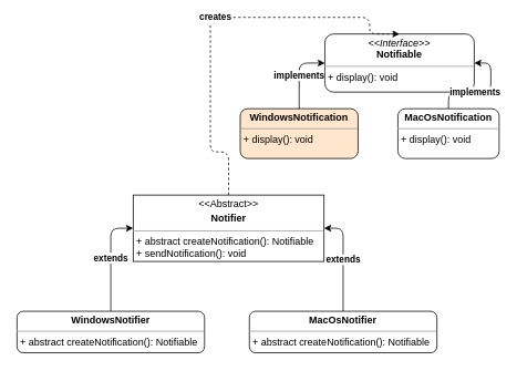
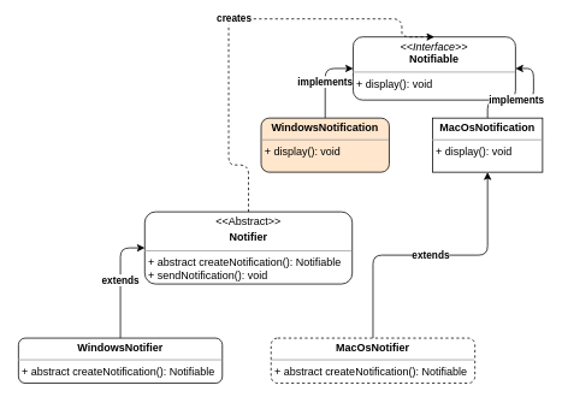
  <mxCell id="0" />
  <mxCell id="1" parent="0" />
  <mxCell id="2" value="&lt;p style=&quot;margin: 0px ; margin-top: 4px ; text-align: center&quot;&gt;&lt;i&gt;&amp;lt;&amp;lt;Interface&amp;gt;&amp;gt;&lt;/i&gt;&lt;br&gt;&lt;b&gt;Notifiable&lt;/b&gt;&lt;/p&gt;&lt;hr size=&quot;1&quot;&gt;&lt;p style=&quot;margin: 0px ; margin-left: 4px&quot;&gt;+ display(): void&lt;br&gt;&lt;/p&gt;" style="verticalAlign=top;align=left;overflow=fill;fontSize=12;fontFamily=Helvetica;html=1;rounded=1;" parent="1" vertex="1"><mxGeometry x="391" y="40" width="180" height="70" as="geometry" /></mxCell>
  <mxCell id="3" value="implements" style="edgeStyle=orthogonalEdgeStyle;orthogonalLoop=1;jettySize=auto;html=1;entryX=0;entryY=0.5;entryDx=0;entryDy=0;fontStyle=1;" parent="1" source="4" target="2" edge="1"><mxGeometry x="-0.07" relative="1" as="geometry"><mxPoint as="offset" /></mxGeometry></mxCell>
  <mxCell id="4" value="&lt;p style=&quot;margin: 0px ; margin-top: 4px ; text-align: center&quot;&gt;&lt;b&gt;WindowsNotification&lt;/b&gt;&lt;/p&gt;&lt;hr size=&quot;1&quot;&gt;&lt;p style=&quot;margin: 0px ; margin-left: 4px&quot;&gt;+ display(): void&lt;/p&gt;" style="verticalAlign=top;align=left;overflow=fill;fontSize=12;fontFamily=Helvetica;html=1;rounded=1;fillColor=#ffe6cc;" parent="1" vertex="1"><mxGeometry x="289" y="130" width="142" height="60" as="geometry" /></mxCell>
  <mxCell id="5" value="implements" style="edgeStyle=orthogonalEdgeStyle;orthogonalLoop=1;jettySize=auto;html=1;entryX=1;entryY=0.5;entryDx=0;entryDy=0;fontStyle=1;" parent="1" source="6" target="2" edge="1"><mxGeometry x="-0.167" relative="1" as="geometry"><mxPoint as="offset" /></mxGeometry></mxCell>
- <mxCell id="6" value="&lt;p style=&quot;margin: 0px ; margin-top: 4px ; text-align: center&quot;&gt;&lt;b&gt;MacOsNotification&lt;/b&gt;&lt;/p&gt;&lt;hr size=&quot;1&quot;&gt;&lt;p style=&quot;margin: 0px ; margin-left: 4px&quot;&gt;+ display(): void&lt;/p&gt;" style="verticalAlign=top;align=left;overflow=fill;fontSize=12;fontFamily=Helvetica;html=1;rounded=1;" parent="1" vertex="1"><mxGeometry x="479" y="130" width="122" height="60" as="geometry" /></mxCell>
+ <mxCell id="6" value="&lt;p style=&quot;margin: 0px ; margin-top: 4px ; text-align: center&quot;&gt;&lt;b&gt;MacOsNotification&lt;/b&gt;&lt;/p&gt;&lt;hr size=&quot;1&quot;&gt;&lt;p style=&quot;margin: 0px ; margin-left: 4px&quot;&gt;+ display(): void&lt;/p&gt;" style="verticalAlign=top;align=left;overflow=fill;fontSize=12;fontFamily=Helvetica;html=1;rounded=0;" parent="1" vertex="1"><mxGeometry x="479" y="130" width="122" height="60" as="geometry" /></mxCell>
  <mxCell id="7" value="creates" style="edgeStyle=orthogonalEdgeStyle;orthogonalLoop=1;jettySize=auto;html=1;entryX=0.5;entryY=0;entryDx=0;entryDy=0;dashed=1;fontStyle=1;exitX=0.5;exitY=0;exitDx=0;exitDy=0;" parent="1" source="8" target="2" edge="1"><mxGeometry relative="1" as="geometry"><Array as="points"><mxPoint x="275" y="182" /><mxPoint x="253" y="182" /><mxPoint x="253" y="20" /><mxPoint x="445" y="20" /></Array></mxGeometry></mxCell>
- <mxCell id="8" value="&lt;p style=&quot;margin: 0px ; margin-top: 4px ; text-align: center&quot;&gt;&amp;lt;&amp;lt;Abstract&amp;gt;&amp;gt;&lt;/p&gt;&lt;p style=&quot;margin: 0px ; margin-top: 4px ; text-align: center&quot;&gt;&lt;b&gt;Notifier&lt;/b&gt;&lt;/p&gt;&lt;hr size=&quot;1&quot;&gt;&lt;p style=&quot;margin: 0px ; margin-left: 4px&quot;&gt;+ abstract createNotification(): Notifiable&lt;/p&gt;&lt;p style=&quot;margin: 0px ; margin-left: 4px&quot;&gt;+ sendNotification(): void&lt;/p&gt;" style="verticalAlign=top;align=left;overflow=fill;fontSize=12;fontFamily=Helvetica;html=1;rounded=0;" parent="1" vertex="1"><mxGeometry x="160" y="234" width="230" height="80" as="geometry" /></mxCell>
+ <mxCell id="8" value="&lt;p style=&quot;margin: 0px ; margin-top: 4px ; text-align: center&quot;&gt;&amp;lt;&amp;lt;Abstract&amp;gt;&amp;gt;&lt;/p&gt;&lt;p style=&quot;margin: 0px ; margin-top: 4px ; text-align: center&quot;&gt;&lt;b&gt;Notifier&lt;/b&gt;&lt;/p&gt;&lt;hr size=&quot;1&quot;&gt;&lt;p style=&quot;margin: 0px ; margin-left: 4px&quot;&gt;+ abstract createNotification(): Notifiable&lt;/p&gt;&lt;p style=&quot;margin: 0px ; margin-left: 4px&quot;&gt;+ sendNotification(): void&lt;/p&gt;" style="verticalAlign=top;align=left;overflow=fill;fontSize=12;fontFamily=Helvetica;html=1;rounded=1;" parent="1" vertex="1"><mxGeometry x="160" y="234" width="230" height="80" as="geometry" /></mxCell>
  <mxCell id="9" value="extends" style="edgeStyle=orthogonalEdgeStyle;orthogonalLoop=1;jettySize=auto;html=1;entryX=0;entryY=0.5;entryDx=0;entryDy=0;fontStyle=1;" parent="1" source="10" target="8" edge="1"><mxGeometry relative="1" as="geometry" /></mxCell>
  <mxCell id="10" value="&lt;p style=&quot;margin: 0px ; margin-top: 4px ; text-align: center&quot;&gt;&lt;b&gt;WindowsNotifier&lt;/b&gt;&lt;/p&gt;&lt;hr size=&quot;1&quot;&gt;&lt;p style=&quot;margin: 0px ; margin-left: 4px&quot;&gt;+ abstract createNotification(): Notifiable&lt;br&gt;&lt;/p&gt;" style="verticalAlign=top;align=left;overflow=fill;fontSize=12;fontFamily=Helvetica;html=1;rounded=1;" parent="1" vertex="1"><mxGeometry x="20" y="374" width="226" height="50" as="geometry" /></mxCell>
- <mxCell id="11" value="extends" style="edgeStyle=orthogonalEdgeStyle;orthogonalLoop=1;jettySize=auto;html=1;entryX=1;entryY=0.5;entryDx=0;entryDy=0;fontStyle=1;" parent="1" source="12" target="8" edge="1"><mxGeometry relative="1" as="geometry" /></mxCell>
- <mxCell id="12" value="&lt;p style=&quot;margin: 0px ; margin-top: 4px ; text-align: center&quot;&gt;&lt;b&gt;MacOsNotifier&lt;/b&gt;&lt;/p&gt;&lt;hr size=&quot;1&quot;&gt;&lt;p style=&quot;margin: 0px ; margin-left: 4px&quot;&gt;+ abstract createNotification(): Notifiable&lt;br&gt;&lt;/p&gt;" style="verticalAlign=top;align=left;overflow=fill;fontSize=12;fontFamily=Helvetica;html=1;rounded=1;" parent="1" vertex="1"><mxGeometry x="300" y="374" width="226" height="50" as="geometry" /></mxCell>
+ <mxCell id="11" value="extends" style="edgeStyle=orthogonalEdgeStyle;orthogonalLoop=1;jettySize=auto;html=1;fontStyle=1;" parent="1" source="12" target="6" edge="1"><mxGeometry relative="1" as="geometry" /></mxCell>
+ <mxCell id="12" value="&lt;p style=&quot;margin: 0px ; margin-top: 4px ; text-align: center&quot;&gt;&lt;b&gt;MacOsNotifier&lt;/b&gt;&lt;/p&gt;&lt;hr size=&quot;1&quot;&gt;&lt;p style=&quot;margin: 0px ; margin-left: 4px&quot;&gt;+ abstract createNotification(): Notifiable&lt;br&gt;&lt;/p&gt;" style="verticalAlign=top;align=left;overflow=fill;fontSize=12;fontFamily=Helvetica;html=1;rounded=1;dashed=1;" parent="1" vertex="1"><mxGeometry x="300" y="374" width="226" height="50" as="geometry" /></mxCell>
